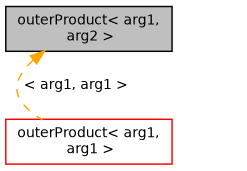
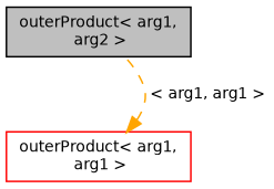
  digraph {
    node [fontname=Helvetica fontsize=10 shape=record]
    n1 [color=black fillcolor=grey75 fontcolor=black height=0.2 label="outerProduct\< arg1,\l arg2 \>" style=filled width=0.4]
    n2 [color=red height=0.2 label="outerProduct\< arg1,\l arg1 \>" width=0.4]
-   n1 -> n2 [color=orange dir=back fontname=Helvetica fontsize=10 label=" \< arg1, arg1 \>" labelfontname=Helvetica labelfontsize=10 style=dashed]
+   n2 -> n1 [color=orange dir=back fontname=Helvetica fontsize=10 label=" \< arg1, arg1 \>" labelfontname=Helvetica labelfontsize=10 style=dashed]
  }
